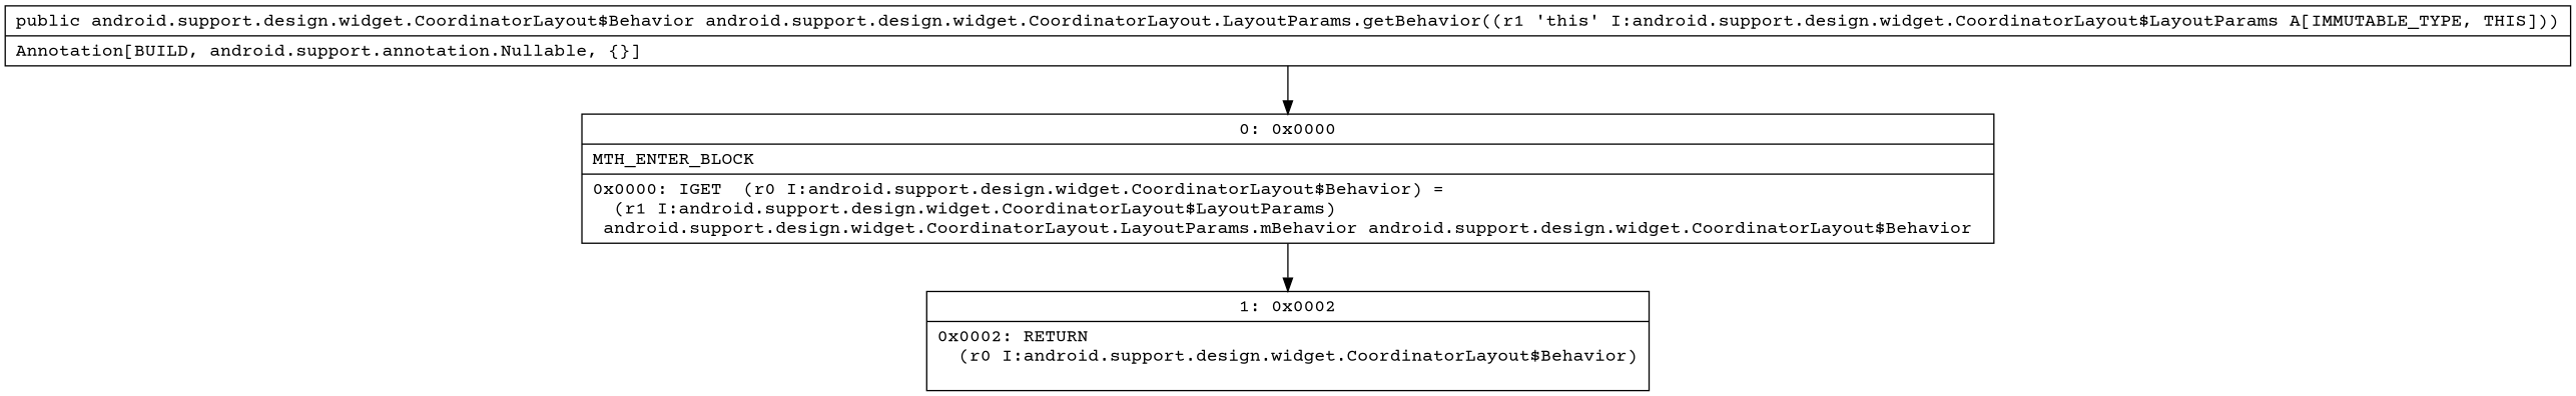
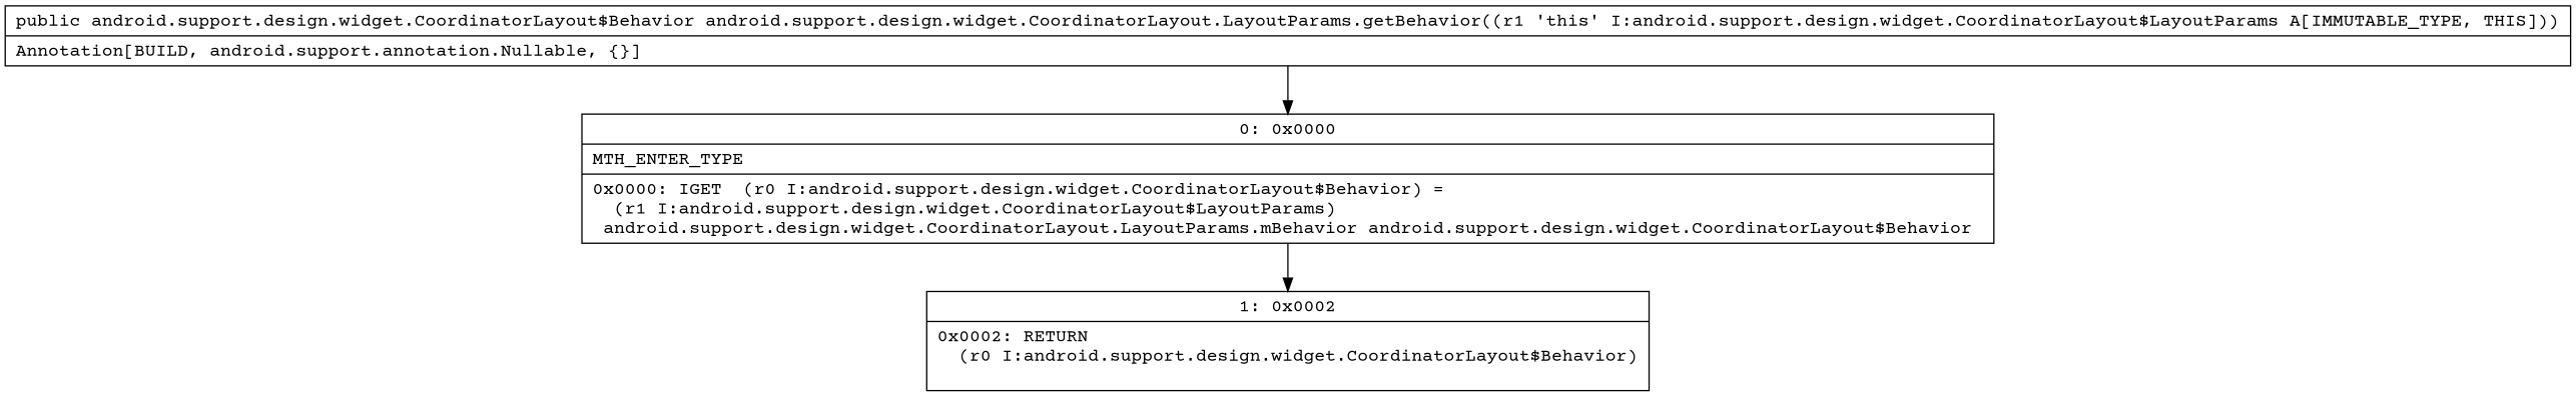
  digraph {
    fontname="Courier Prime"
    node [shape=record fontname="Courier Prime"]
    edge [fontname="Courier Prime"]
-   n1 [label="{0\:\ 0x0000|MTH_ENTER_BLOCK\l|0x0000: IGET  (r0 I:android.support.design.widget.CoordinatorLayout$Behavior) = \l  (r1 I:android.support.design.widget.CoordinatorLayout$LayoutParams)\l android.support.design.widget.CoordinatorLayout.LayoutParams.mBehavior android.support.design.widget.CoordinatorLayout$Behavior \l}"]
+   n1 [label="{0\:\ 0x0000|MTH_ENTER_TYPE\l|0x0000: IGET  (r0 I:android.support.design.widget.CoordinatorLayout$Behavior) = \l  (r1 I:android.support.design.widget.CoordinatorLayout$LayoutParams)\l android.support.design.widget.CoordinatorLayout.LayoutParams.mBehavior android.support.design.widget.CoordinatorLayout$Behavior \l}"]
    n2 [label="{1\:\ 0x0002|0x0002: RETURN  \l  (r0 I:android.support.design.widget.CoordinatorLayout$Behavior)\l \l}"]
    n3 [label="{public android.support.design.widget.CoordinatorLayout$Behavior android.support.design.widget.CoordinatorLayout.LayoutParams.getBehavior((r1 'this' I:android.support.design.widget.CoordinatorLayout$LayoutParams A[IMMUTABLE_TYPE, THIS]))  | Annotation[BUILD, android.support.annotation.Nullable, \{\}]\l}"]
    n1 -> n2
    n3 -> n1
  }
